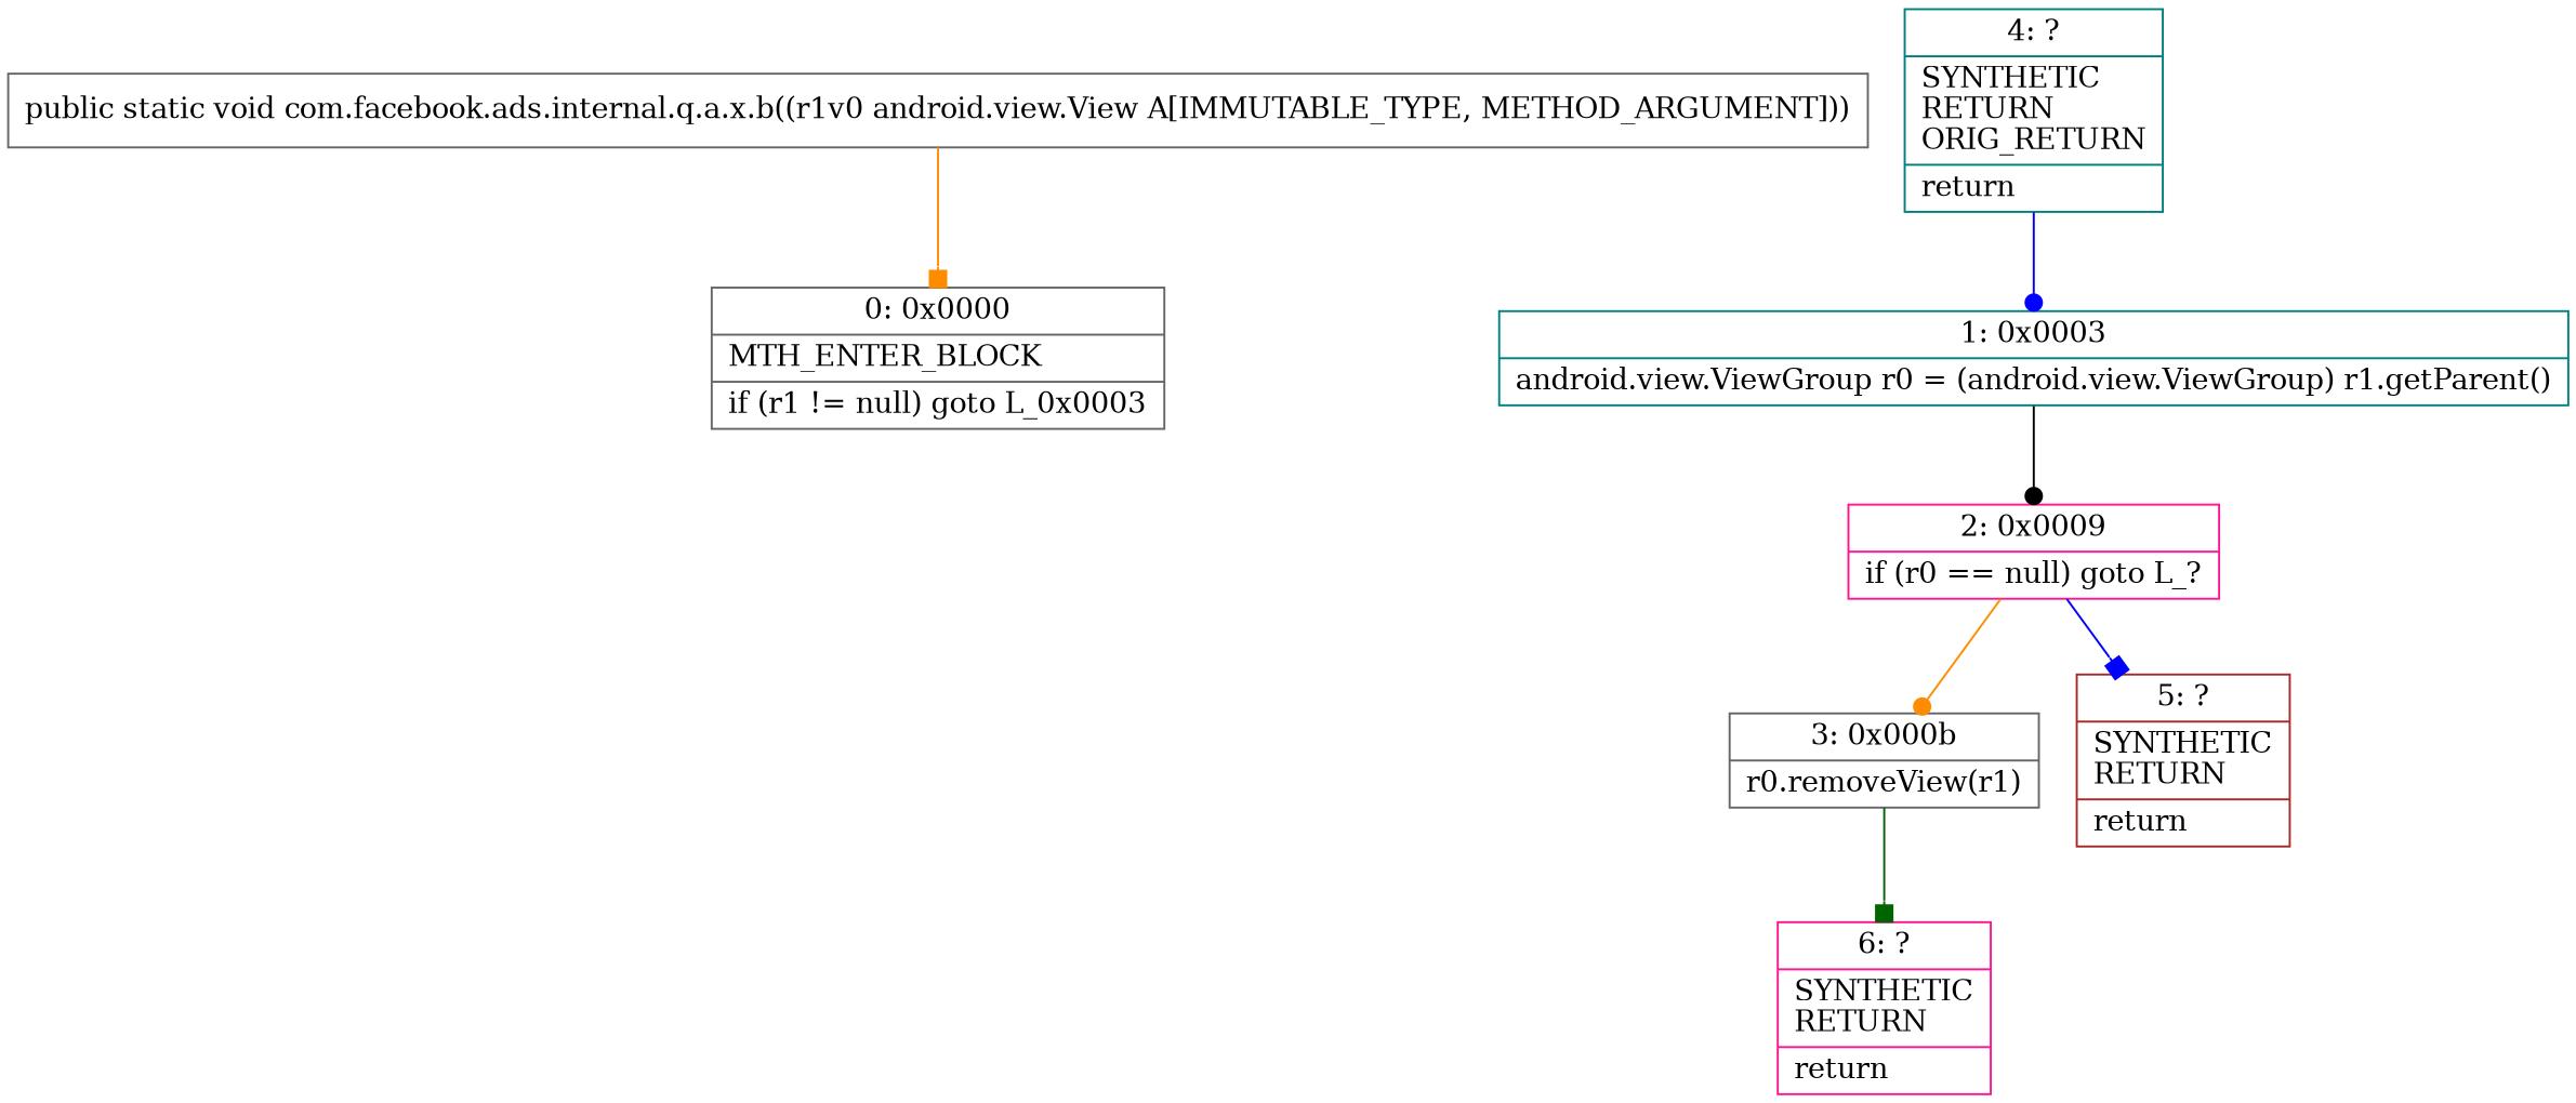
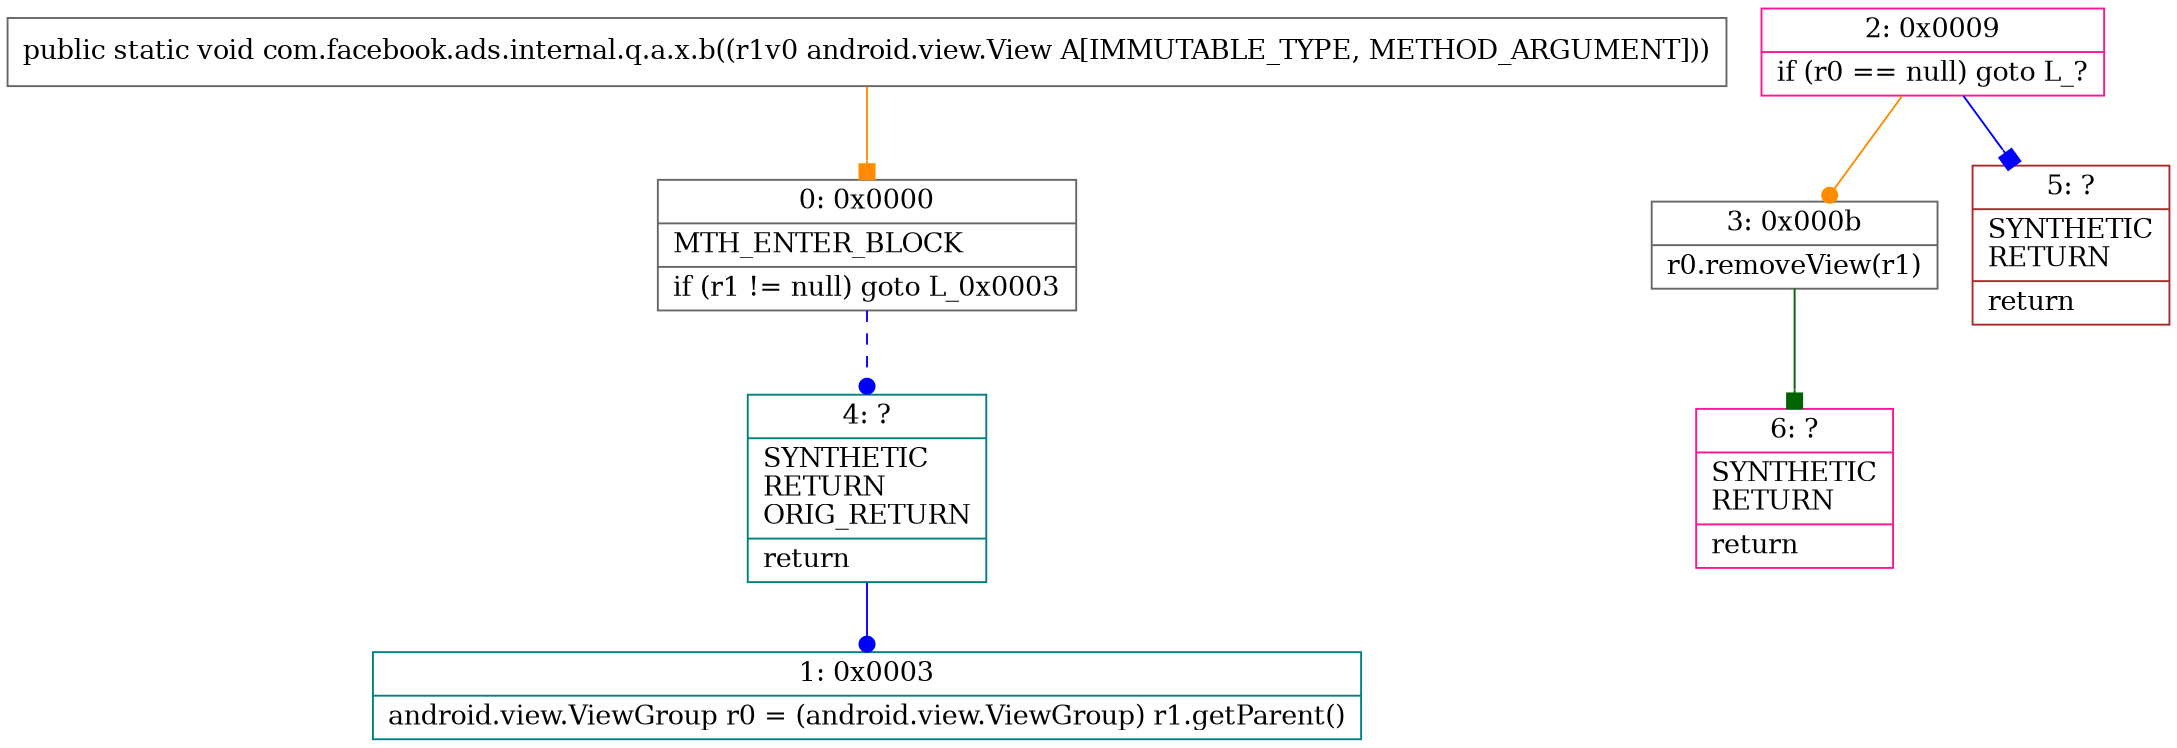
  digraph {
    node [color=gray40 shape=record]
    edge [arrowhead=dot color=blue]
    n1 [label="{0\:\ 0x0000|MTH_ENTER_BLOCK\l|if (r1 != null) goto L_0x0003\l}"]
    n2 [color=teal label="{4\:\ ?|SYNTHETIC\lRETURN\lORIG_RETURN\l|return\l}"]
    n3 [color=teal label="{1\:\ 0x0003|android.view.ViewGroup r0 = (android.view.ViewGroup) r1.getParent()\l}"]
    n4 [color=deeppink label="{2\:\ 0x0009|if (r0 == null) goto L_?\l}"]
    n5 [label="{3\:\ 0x000b|r0.removeView(r1)\l}"]
    n6 [color=brown label="{5\:\ ?|SYNTHETIC\lRETURN\l|return\l}"]
    n7 [color=deeppink label="{6\:\ ?|SYNTHETIC\lRETURN\l|return\l}"]
    n8 [label="{public static void com.facebook.ads.internal.q.a.x.b((r1v0 android.view.View A[IMMUTABLE_TYPE, METHOD_ARGUMENT])) }"]
+   n1 -> n2 [style=dashed]
    n2 -> n3
-   n3 -> n4 [color=black]
    n4 -> n5 [color=darkorange style=solid]
    n4 -> n6 [arrowhead=box]
    n5 -> n7 [arrowhead=box color=darkgreen]
    n8 -> n1 [arrowhead=box color=darkorange]
  }
